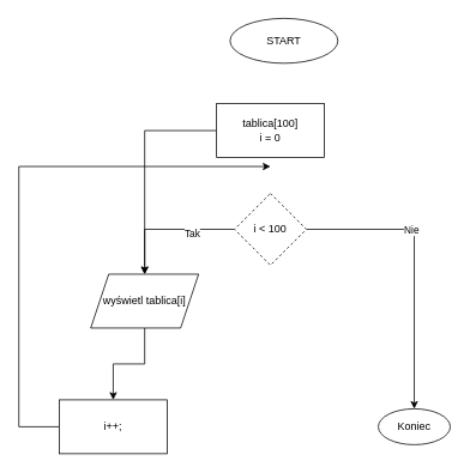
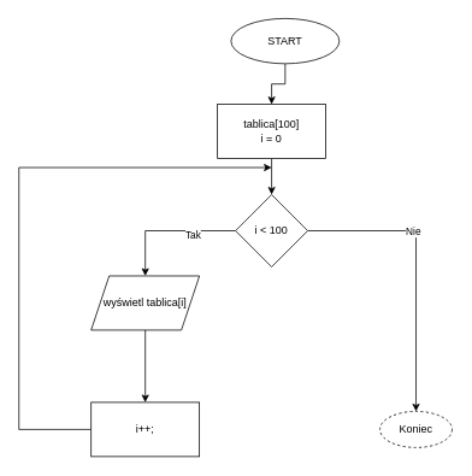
  <mxCell id="0" />
  <mxCell id="1" parent="0" />
+ <mxCell id="2" value="" style="edgeStyle=orthogonalEdgeStyle;rounded=0;orthogonalLoop=1;jettySize=auto;html=1;" edge="1" parent="1" source="3" target="5"><mxGeometry relative="1" as="geometry" /></mxCell>
  <mxCell id="3" value="START" style="ellipse;whiteSpace=wrap;html=1;" vertex="1" parent="1"><mxGeometry x="255" y="20" width="120" height="50" as="geometry" /></mxCell>
- <mxCell id="4" value="" style="edgeStyle=orthogonalEdgeStyle;rounded=0;orthogonalLoop=1;jettySize=auto;html=1;" edge="1" parent="1" source="5" target="12"><mxGeometry relative="1" as="geometry" /></mxCell>
+ <mxCell id="4" value="" style="edgeStyle=orthogonalEdgeStyle;rounded=0;orthogonalLoop=1;jettySize=auto;html=1;" edge="1" parent="1" source="5" target="10"><mxGeometry relative="1" as="geometry" /></mxCell>
  <mxCell id="5" value="tablica[100]&lt;br&gt;i = 0" style="rounded=0;whiteSpace=wrap;html=1;" vertex="1" parent="1"><mxGeometry x="240" y="115" width="120" height="60" as="geometry" /></mxCell>
  <mxCell id="6" value="" style="edgeStyle=orthogonalEdgeStyle;rounded=0;orthogonalLoop=1;jettySize=auto;html=1;entryX=0.5;entryY=0;entryDx=0;entryDy=0;" edge="1" parent="1" source="10" target="12"><mxGeometry relative="1" as="geometry"><mxPoint x="200" y="255" as="targetPoint" /></mxGeometry></mxCell>
  <mxCell id="7" value="Tak" style="edgeLabel;html=1;align=center;verticalAlign=middle;resizable=0;points=[];" vertex="1" connectable="0" parent="6"><mxGeometry x="-0.36" y="4" relative="1" as="geometry"><mxPoint as="offset" /></mxGeometry></mxCell>
  <mxCell id="8" value="" style="edgeStyle=orthogonalEdgeStyle;rounded=0;orthogonalLoop=1;jettySize=auto;html=1;" edge="1" parent="1" source="10" target="15"><mxGeometry relative="1" as="geometry" /></mxCell>
  <mxCell id="9" value="Nie" style="edgeLabel;html=1;align=center;verticalAlign=middle;resizable=0;points=[];" vertex="1" connectable="0" parent="8"><mxGeometry x="-0.275" relative="1" as="geometry"><mxPoint as="offset" /></mxGeometry></mxCell>
- <mxCell id="10" value="i &amp;lt; 100" style="rhombus;whiteSpace=wrap;html=1;dashed=1;" vertex="1" parent="1"><mxGeometry x="260" y="215" width="80" height="80" as="geometry" /></mxCell>
+ <mxCell id="10" value="i &amp;lt; 100" style="rhombus;whiteSpace=wrap;html=1;" vertex="1" parent="1"><mxGeometry x="260" y="215" width="80" height="80" as="geometry" /></mxCell>
  <mxCell id="11" value="" style="edgeStyle=orthogonalEdgeStyle;rounded=0;orthogonalLoop=1;jettySize=auto;html=1;" edge="1" parent="1" source="12" target="14"><mxGeometry relative="1" as="geometry" /></mxCell>
  <mxCell id="12" value="wyświetl tablica[i]" style="shape=parallelogram;perimeter=parallelogramPerimeter;whiteSpace=wrap;html=1;fixedSize=1;" vertex="1" parent="1"><mxGeometry x="100" y="305" width="120" height="60" as="geometry" /></mxCell>
  <mxCell id="13" style="edgeStyle=orthogonalEdgeStyle;rounded=0;orthogonalLoop=1;jettySize=auto;html=1;" edge="1" parent="1" source="14"><mxGeometry relative="1" as="geometry"><mxPoint x="300" y="185" as="targetPoint" /><Array as="points"><mxPoint x="20" y="475" /><mxPoint x="20" y="185" /></Array></mxGeometry></mxCell>
- <mxCell id="14" value="i++;" style="whiteSpace=wrap;html=1;" vertex="1" parent="1"><mxGeometry x="65" y="445" width="120" height="60" as="geometry" /></mxCell>
- <mxCell id="15" value="Koniec" style="ellipse;whiteSpace=wrap;html=1;" vertex="1" parent="1"><mxGeometry x="420" y="455" width="80" height="40" as="geometry" /></mxCell>
+ <mxCell id="14" value="i++;" style="whiteSpace=wrap;html=1;" vertex="1" parent="1"><mxGeometry x="100" y="445" width="120" height="60" as="geometry" /></mxCell>
+ <mxCell id="15" value="Koniec" style="ellipse;whiteSpace=wrap;html=1;dashed=1;" vertex="1" parent="1"><mxGeometry x="420" y="455" width="80" height="40" as="geometry" /></mxCell>
